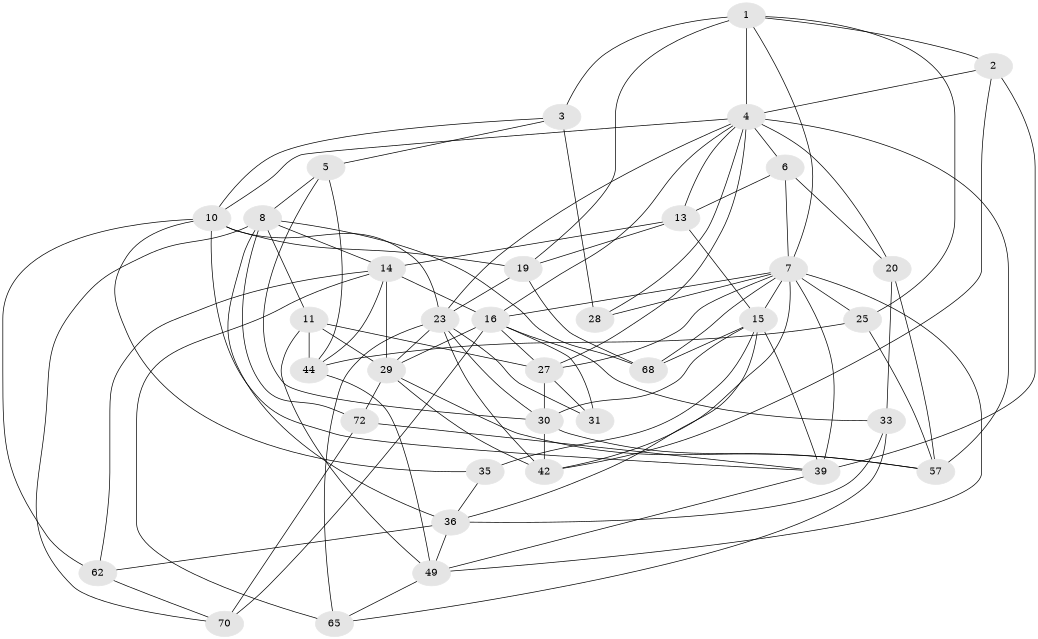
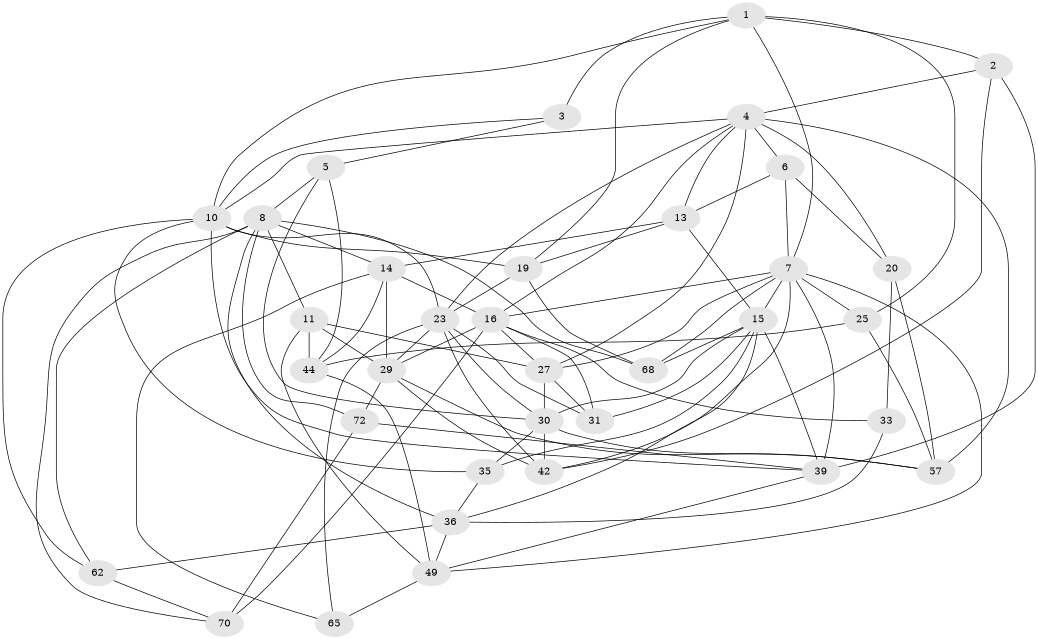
  graph {
    node [color=gray90 style=filled]
    1 [super="+58"]
    2
    3 [super="+40"]
    4 [super="+9+55"]
    7 [super="+18+73"]
    19 [super="+53"]
    25
    39 [super="+45+56"]
    42 [super="+72"]
    5
    10 [super="+12"]
-   28 [super="+38"]
    6
    13 [super="+50"]
    16 [super="+22"]
    20
    23 [super="+24"]
    n18 [label=27 super="+52"]
    57 [super="+63"]
    15 [super="+27"]
    49 [super="+54"]
    68
    n23 [label=44 super="+51"]
    30 [super="+61"]
    8 [super="+66"]
    35
    62
    14 [super="+21"]
    70
    29 [super="+37"]
    31
    33
    65
    36 [super="+59"]
    11 [super="+47"]
    n36 [label=72]
    1 -- 2
    1 -- 3
-   1 -- 4
+   1 -- 10
    1 -- 7
    1 -- 19
    1 -- 25
    2 -- 4
    2 -- 39
    2 -- 42
    3 -- 5
    3 -- 10
-   3 -- 28 [weight=3]
    4 -- 10
-   4 -- 28
    4 -- 6
    4 -- 13
    4 -- 16
    4 -- 20
    4 -- 23
    4 -- n18
    4 -- 57 [weight=2]
    7 -- 25
    7 -- 39 [weight=2]
    7 -- 42
-   7 -- 28
    7 -- 16
    7 -- n18
    7 -- 15
    7 -- 49
    7 -- 68
    19 -- 23
    19 -- 68
    25 -- 57
    25 -- n23
    39 -- 49
    5 -- n23
    5 -- 30
    5 -- 8
    10 -- 19 [weight=2]
    10 -- 39
    10 -- 23
    10 -- 35
    10 -- 62
    6 -- 7
    6 -- 13
    6 -- 20
    13 -- 19
    13 -- 15
    13 -- 14
    16 -- n18
    16 -- 70
    16 -- 29
    16 -- 31
    16 -- 33
    20 -- 57
    20 -- 33
    23 -- 42
    23 -- 30 [weight=2]
    23 -- 29
    23 -- 31
    23 -- 65
    n18 -- 30
    n18 -- 31
    15 -- 39
    15 -- 68
    15 -- 30
    15 -- 35
+   15 -- 31
    15 -- 36
    49 -- 65
    n23 -- 49
    30 -- 42
    30 -- 57
+   30 -- 35
    8 -- 68
    8 -- 14
    8 -- 70
    8 -- 36
    8 -- 11
    8 -- n36
    35 -- 36
    62 -- 70
    14 -- 16
    14 -- n23 [weight=2]
-   14 -- 62
+   8 -- 62
    14 -- 29
    14 -- 65
    29 -- 42
    29 -- 57
    29 -- n36
-   33 -- 65
    33 -- 36
    36 -- 49
    36 -- 62
    11 -- n18
    11 -- 49
    11 -- n23
    11 -- 29
    n36 -- 39
    n36 -- 70
  }
